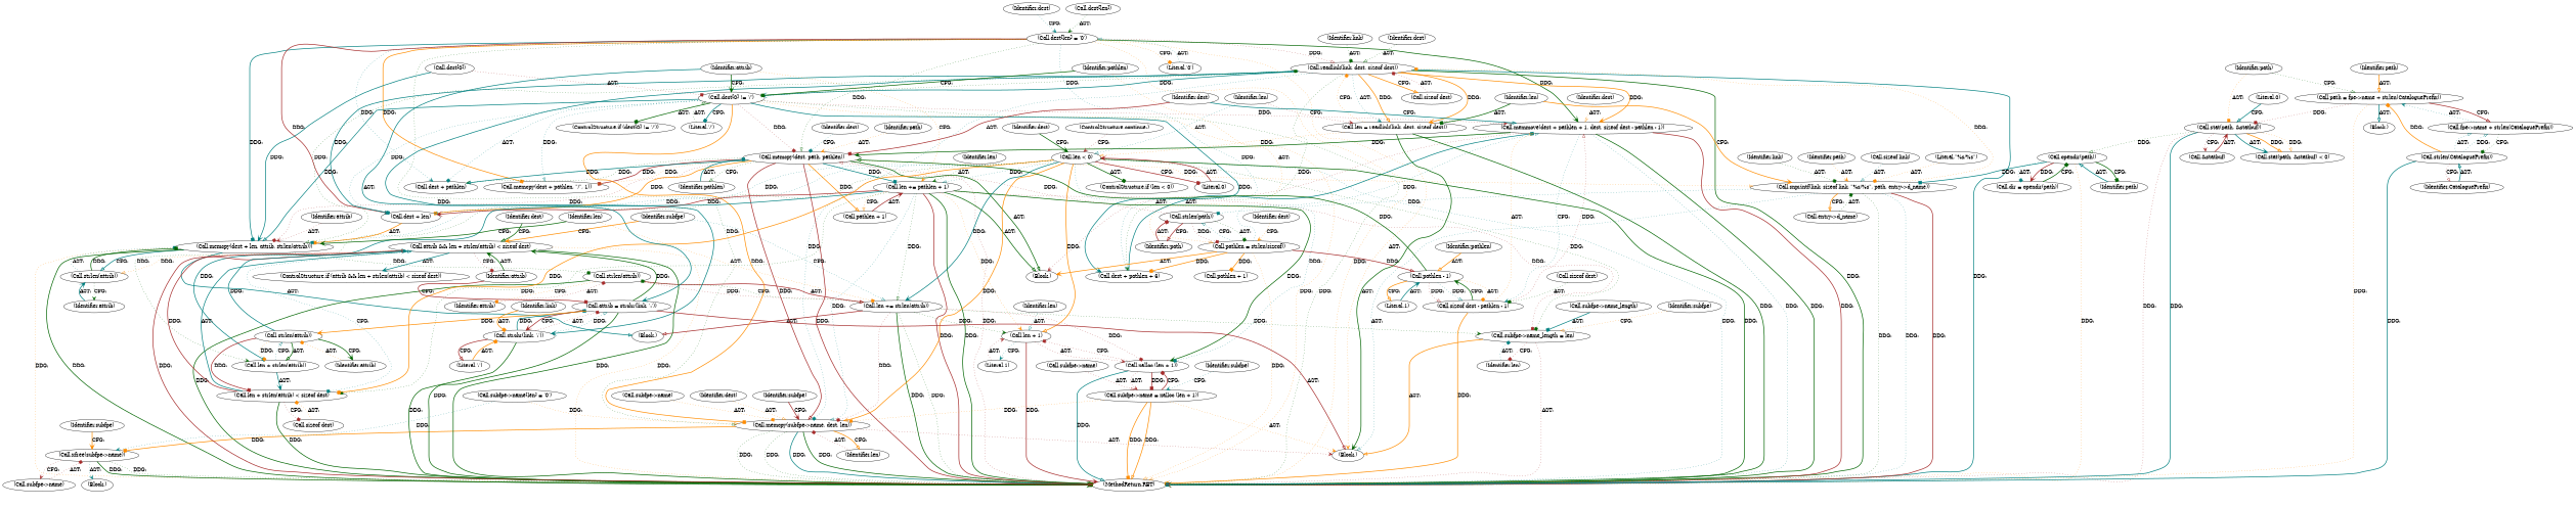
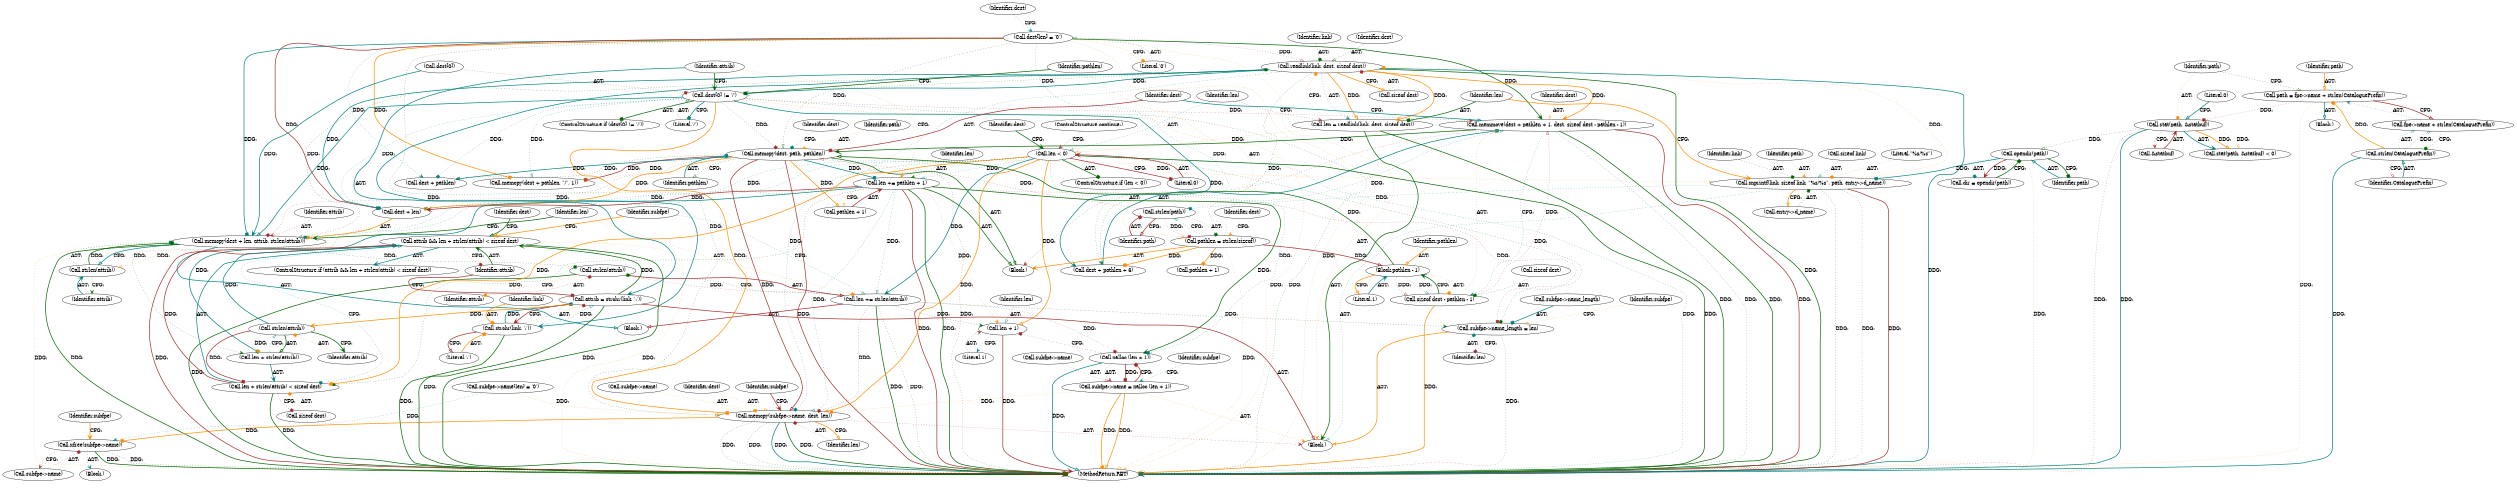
  digraph {
    edge [arrowhead=box color=teal style=dotted]
    n1 [label="(Call,memcpy(dest + len, attrib, strlen(attrib)))"]
    n2 [label="(Call,strlen(attrib))"]
    n3 [label="(Call,strlen(attrib))"]
    n4 [label="(MethodReturn,RET)"]
    n5 [label="(Block,)"]
    n6 [label="(Identifier,attrib)"]
    n7 [label="(Call,len += strlen(attrib))"]
    n8 [label="(Identifier,attrib)"]
    n9 [label="(Call,dest[len] = '\0')"]
    n10 [label="(Call,readlink(link, dest, sizeof dest))"]
    n11 [label="(Call,memcpy(dest, path, pathlen))"]
    n12 [label="(Call,memmove(dest + pathlen + 1, dest, sizeof dest - pathlen - 1))"]
    n13 [label="(Call,memcpy(subfpe->name, dest, len))"]
    n14 [label="(Block,)"]
    n15 [label="(Call,dest + pathlen + 6)"]
    n16 [label="(Call,memcpy(dest + pathlen, \"/\", 1))"]
    n17 [label="(Call,dest + pathlen)"]
    n18 [label="(Literal,'\0')"]
    n19 [label="(Call,dest + len)"]
    n20 [label="(Call,dest[0] != '/')"]
    n21 [label="(Call,len = readlink(link, dest, sizeof dest))"]
    n22 [label="(Call,strchr(link, ':'))"]
    n23 [label="(Call,sizeof dest)"]
    n24 [label="(Call,snprintf(link, sizeof link, \"%s/%s\", path, entry->d_name))"]
    n25 [label="(Call,len += pathlen + 1)"]
    n26 [label="(Identifier,pathlen)"]
    n27 [label="(Block,)"]
    n28 [label="(Call,pathlen + 1)"]
    n29 [label="(Call,sizeof dest - pathlen - 1)"]
    n30 [label="(Call,xfree(subfpe->name))"]
    n31 [label="(Identifier,len)"]
    n32 [label="(Literal,'/')"]
    n33 [label="(ControlStructure,if (dest[0] != '/'))"]
    n34 [label="(Call,len < 0)"]
    n35 [label="(Call,attrib = strchr(link, ':'))"]
    n36 [label="(Literal,':')"]
    n37 [label="(Call,strlen(path))"]
    n38 [label="(Call,entry->d_name)"]
    n39 [label="(Call,pathlen = strlen(sizeof))"]
    n40 [label="(Identifier,path)"]
    n41 [label="(Call,opendir(path))"]
    n42 [label="(Call,dir = opendir(path))"]
    n43 [label="(Identifier,path)"]
    n44 [label="(Call,stat(path, &statbuf))"]
    n45 [label="(Call,stat(path, &statbuf) < 0)"]
    n46 [label="(Call,&statbuf)"]
    n47 [label="(Call,path = fpe->name + strlen(CataloguePrefix))"]
    n48 [label="(Call,fpe->name + strlen(CataloguePrefix))"]
    n49 [label="(Block,)"]
    n50 [label="(Call,strlen(CataloguePrefix))"]
    n51 [label="(Identifier,CataloguePrefix)"]
    n52 [label="(Call,len + strlen(attrib) < sizeof dest)"]
    n53 [label="(Call,subfpe->name_length = len)"]
    n54 [label="(Call,xalloc (len + 1))"]
    n55 [label="(Call,len + 1)"]
    n56 [label="(Call,len + strlen(attrib))"]
-   n57 [label="(Call,pathlen - 1)"]
+   n57 [label="(Block,pathlen - 1)"]
    n58 [label="(Call,pathlen + 1)"]
    n59 [label="(Literal,1)"]
    n60 [label="(ControlStructure,if (len < 0))"]
    n61 [label="(Literal,0)"]
    n62 [label="(Call,attrib && len + strlen(attrib) < sizeof dest)"]
    n63 [label="(Call,sizeof dest)"]
    n64 [label="(Identifier,len)"]
    n65 [label="(Call,subfpe->name = xalloc (len + 1))"]
    n66 [label="(Literal,1)"]
    n67 [label="(Call,strlen(attrib))"]
    n68 [label="(Identifier,attrib)"]
    n69 [label="(ControlStructure,if (attrib && len + strlen(attrib) < sizeof dest))"]
    n70 [label="(Identifier,attrib)"]
    n71 [label="(Call,subfpe->name)"]
    n72 [label="(Block,)"]
    n73 [label="(Call,subfpe->name)"]
    n74 [label="(Identifier,dest)"]
    n75 [label="(Identifier,pathlen)"]
    n76 [label="(Call,subfpe->name_length)"]
    n77 [label="(Identifier,len)"]
    n78 [label="(Identifier,subfpe)"]
    n79 [label="(Identifier,pathlen)"]
    n80 [label="(Identifier,subfpe)"]
    n81 [label="(Identifier,link)"]
    n82 [label="(Identifier,len)"]
    n83 [label="(Literal,0)"]
    n84 [label="(Identifier,attrib)"]
    n85 [label="(Identifier,attrib)"]
    n86 [label="(Identifier,subfpe)"]
    n87 [label="(Identifier,dest)"]
    n88 [label="(Identifier,path)"]
    n89 [label="(Identifier,subfpe)"]
    n90 [label="(Call,sizeof dest)"]
    n91 [label="(Identifier,path)"]
    n92 [label="(Identifier,dest)"]
    n93 [label="(Identifier,dest)"]
    n94 [label="(Literal,\"%s/%s\")"]
    n95 [label="(Identifier,len)"]
    n96 [label="(Identifier,path)"]
    n97 [label="(Identifier,len)"]
    n98 [label="(Identifier,dest)"]
    n99 [label="(Identifier,dest)"]
    n100 [label="(Identifier,len)"]
    n101 [label="(Call,subfpe->name[len] = '\0')"]
    n102 [label="(Identifier,link)"]
    n103 [label="(Identifier,link)"]
    n104 [label="(Call,subfpe->name)"]
    n105 [label="(Identifier,path)"]
    n106 [label="(Call,dest[0])"]
    n107 [label="(Identifier,dest)"]
    n108 [label="(Identifier,dest)"]
-   n109 [label="(Call,dest[len])"]
    n110 [label="(Identifier,dest)"]
    n111 [label="(Identifier,subfpe)"]
    n112 [label="(ControlStructure,continue;)"]
    n113 [label="(Call,sizeof link)"]
    n1 -> n2 [arrowhead=onormal label="CFG: " style=bold]
    n1 -> n3 [color=darkgreen label="DDG: "]
    n1 -> n4 [color=darkgreen label="DDG: " style=bold]
    n1 -> n4 [arrowhead=onormal color=darkorange label="DDG: "]
    n1 -> n5 [arrowhead=onormal label="AST: " style=bold]
    n2 -> n1 [label="AST: "]
    n2 -> n1 [color=darkgreen label="DDG: " style=bold]
    n2 -> n6 [arrowhead=vee color=darkgreen label="CFG: "]
    n3 -> n4 [color=darkgreen label="DDG: " style=bold]
    n3 -> n7 [arrowhead=onormal color=brown label="AST: " style=bold]
    n3 -> n7 [arrowhead=onormal color=brown label="DDG: "]
    n3 -> n8 [color=darkorange label="CFG: "]
    n6 -> n2 [arrowhead=vee label="AST: " style=bold]
    n7 -> n3 [color=darkgreen label="CFG: "]
    n7 -> n4 [arrowhead=onormal color=darkgreen label="DDG: "]
    n7 -> n4 [arrowhead=onormal color=darkgreen label="DDG: " style=bold]
    n7 -> n5 [arrowhead=onormal color=brown label="AST: " style=bold]
    n7 -> n13 [color=brown label="DDG: "]
    n7 -> n53 [arrowhead=vee color=darkgreen label="DDG: "]
    n7 -> n54 [color=brown label="DDG: "]
    n7 -> n55 [arrowhead=vee color=darkgreen label="DDG: "]
    n8 -> n3 [color=brown label="AST: "]
    n9 -> n1 [label="DDG: " style=bold]
    n9 -> n4 [color=darkorange label="DDG: "]
    n9 -> n10 [arrowhead=onormal color=brown label="DDG: "]
    n9 -> n11 [arrowhead=onormal color=darkgreen label="DDG: "]
    n9 -> n12 [arrowhead=vee color=darkgreen label="DDG: " style=bold]
    n9 -> n13 [arrowhead=onormal color=darkgreen label="DDG: "]
    n9 -> n14 [arrowhead=vee color=darkorange label="AST: "]
    n9 -> n15 [arrowhead=onormal label="DDG: "]
    n9 -> n16 [color=darkorange label="DDG: " style=bold]
    n9 -> n17 [arrowhead=vee label="DDG: "]
    n9 -> n18 [color=darkorange label="CFG: "]
    n9 -> n19 [arrowhead=onormal color=brown label="DDG: " style=bold]
    n10 -> n1 [arrowhead=onormal color=darkgreen label="DDG: "]
    n10 -> n4 [color=darkgreen label="DDG: " style=bold]
    n10 -> n4 [label="DDG: " style=bold]
    n10 -> n12 [arrowhead=vee color=darkorange label="DDG: " style=bold]
    n10 -> n13 [label="DDG: "]
    n10 -> n15 [arrowhead=vee color=darkgreen label="DDG: "]
    n10 -> n19 [label="DDG: " style=bold]
    n10 -> n20 [arrowhead=vee label="DDG: " style=bold]
    n10 -> n21 [arrowhead=vee label="AST: "]
    n10 -> n21 [arrowhead=onormal color=darkorange label="DDG: " style=bold]
    n10 -> n21 [arrowhead=vee color=darkorange label="DDG: " style=bold]
    n10 -> n22 [arrowhead=vee label="DDG: " style=bold]
    n10 -> n23 [arrowhead=onormal color=darkorange label="CFG: " style=bold]
    n11 -> n1 [color=brown label="DDG: "]
    n11 -> n4 [arrowhead=vee color=brown label="DDG: "]
    n11 -> n4 [color=brown label="DDG: " style=bold]
    n11 -> n13 [arrowhead=onormal color=brown label="DDG: " style=bold]
    n11 -> n16 [color=brown label="DDG: " style=bold]
    n11 -> n16 [arrowhead=onormal color=darkorange label="DDG: "]
    n11 -> n17 [arrowhead=vee color=darkgreen label="DDG: "]
    n11 -> n17 [arrowhead=onormal label="DDG: " style=bold]
    n11 -> n19 [color=darkorange label="DDG: " style=bold]
    n11 -> n24 [arrowhead=onormal color=darkorange label="DDG: "]
    n11 -> n25 [label="DDG: " style=bold]
    n11 -> n26 [arrowhead=onormal color=darkgreen label="CFG: "]
    n11 -> n27 [arrowhead=onormal color=darkgreen label="AST: " style=bold]
    n11 -> n28 [arrowhead=onormal color=darkorange label="DDG: " style=bold]
    n12 -> n4 [arrowhead=vee label="DDG: "]
    n12 -> n4 [color=brown label="DDG: " style=bold]
    n12 -> n4 [arrowhead=onormal color=darkgreen label="DDG: " style=bold]
    n12 -> n11 [arrowhead=vee color=darkgreen label="DDG: " style=bold]
    n12 -> n27 [arrowhead=vee color=brown label="AST: "]
    n12 -> n29 [arrowhead=vee label="CFG: "]
    n13 -> n4 [arrowhead=vee color=darkgreen label="DDG: " style=bold]
    n13 -> n4 [color=darkgreen label="DDG: "]
    n13 -> n4 [color=darkgreen label="DDG: "]
    n13 -> n4 [label="DDG: " style=bold]
    n13 -> n14 [arrowhead=vee color=brown label="AST: "]
    n13 -> n30 [color=darkorange label="DDG: " style=bold]
    n13 -> n31 [arrowhead=onormal color=darkorange label="CFG: " style=bold]
    n15 -> n12 [label="AST: " style=bold]
    n18 -> n9 [arrowhead=onormal label="AST: "]
    n19 -> n1 [color=darkorange label="AST: " style=bold]
    n20 -> n1 [arrowhead=onormal label="DDG: " style=bold]
    n20 -> n4 [color=darkgreen label="DDG: "]
    n20 -> n4 [arrowhead=onormal color=darkorange label="DDG: "]
    n20 -> n10 [color=darkgreen label="DDG: "]
    n20 -> n11 [color=brown label="DDG: "]
    n20 -> n12 [arrowhead=vee color=brown label="DDG: "]
    n20 -> n13 [color=darkorange label="DDG: " style=bold]
    n20 -> n15 [arrowhead=vee label="DDG: " style=bold]
    n20 -> n16 [arrowhead=onormal label="DDG: "]
-   n20 -> n17 [label="AST: "]
+   n20 -> n17 [label="DDG: "]
    n20 -> n19 [arrowhead=vee label="DDG: "]
    n20 -> n32 [label="CFG: " style=bold]
    n20 -> n33 [color=darkgreen label="AST: " style=bold]
    n21 -> n4 [color=darkgreen label="DDG: " style=bold]
    n21 -> n10 [color=darkorange label="CFG: "]
    n21 -> n14 [arrowhead=vee color=darkgreen label="AST: " style=bold]
    n21 -> n34 [arrowhead=onormal color=darkorange label="DDG: "]
    n22 -> n4 [arrowhead=vee color=darkgreen label="DDG: " style=bold]
    n22 -> n35 [color=brown label="AST: "]
    n22 -> n35 [arrowhead=onormal label="DDG: "]
    n22 -> n35 [label="DDG: " style=bold]
    n22 -> n36 [arrowhead=onormal color=brown label="CFG: " style=bold]
    n23 -> n10 [color=brown label="AST: "]
    n24 -> n4 [arrowhead=vee color=brown label="DDG: " style=bold]
    n24 -> n4 [color=darkgreen label="DDG: "]
    n24 -> n4 [label="DDG: "]
    n24 -> n10 [color=darkorange label="DDG: "]
    n24 -> n14 [arrowhead=onormal label="AST: "]
    n24 -> n37 [label="DDG: "]
    n24 -> n38 [arrowhead=onormal color=darkorange label="CFG: " style=bold]
    n25 -> n4 [color=brown label="DDG: " style=bold]
    n25 -> n4 [arrowhead=vee color=darkgreen label="DDG: " style=bold]
-   n25 -> n7 [arrowhead=onormal color=darkgreen label="DDG: "]
+   n25 -> n7 [arrowhead=onormal label="DDG: "]
    n25 -> n13 [arrowhead=onormal label="DDG: "]
    n25 -> n19 [arrowhead=vee color=brown label="DDG: " style=bold]
    n25 -> n27 [arrowhead=onormal color=darkgreen label="AST: " style=bold]
    n25 -> n28 [arrowhead=onormal color=darkorange label="CFG: "]
    n25 -> n52 [color=darkgreen label="DDG: "]
    n25 -> n53 [color=brown label="DDG: "]
    n25 -> n54 [arrowhead=vee color=darkgreen label="DDG: " style=bold]
    n25 -> n55 [arrowhead=vee color=darkorange label="DDG: "]
    n25 -> n56 [label="DDG: " style=bold]
    n26 -> n11 [label="AST: " style=bold]
    n28 -> n25 [arrowhead=vee color=brown label="AST: " style=bold]
    n29 -> n4 [arrowhead=vee color=darkorange label="DDG: " style=bold]
    n29 -> n12 [arrowhead=onormal color=darkorange label="AST: "]
    n29 -> n12 [arrowhead=onormal color=brown label="DDG: "]
    n29 -> n57 [arrowhead=vee color=darkgreen label="CFG: " style=bold]
    n30 -> n4 [arrowhead=onormal color=darkgreen label="DDG: "]
    n30 -> n4 [color=darkgreen label="DDG: " style=bold]
    n30 -> n71 [arrowhead=vee color=brown label="CFG: "]
    n30 -> n72 [arrowhead=vee label="AST: "]
    n31 -> n13 [color=brown label="AST: "]
    n32 -> n20 [arrowhead=onormal color=darkgreen label="AST: "]
    n34 -> n1 [label="DDG: "]
    n34 -> n4 [arrowhead=vee color=darkgreen label="DDG: " style=bold]
    n34 -> n4 [arrowhead=onormal label="DDG: "]
    n34 -> n7 [arrowhead=vee label="DDG: " style=bold]
    n34 -> n13 [arrowhead=onormal color=darkorange label="DDG: " style=bold]
    n34 -> n19 [arrowhead=onormal label="DDG: "]
    n34 -> n25 [arrowhead=onormal label="DDG: "]
    n34 -> n52 [color=darkorange label="DDG: " style=bold]
    n34 -> n53 [color=darkgreen label="DDG: "]
    n34 -> n54 [label="DDG: "]
    n34 -> n55 [arrowhead=onormal color=darkorange label="DDG: " style=bold]
    n34 -> n56 [arrowhead=vee color=darkgreen label="DDG: "]
    n34 -> n60 [color=darkgreen label="AST: " style=bold]
    n34 -> n61 [color=brown label="CFG: " style=bold]
    n35 -> n4 [color=darkgreen label="DDG: " style=bold]
    n35 -> n14 [arrowhead=onormal color=brown label="AST: " style=bold]
    n35 -> n22 [arrowhead=vee color=brown label="CFG: " style=bold]
    n35 -> n62 [arrowhead=vee color=darkgreen label="DDG: " style=bold]
    n35 -> n67 [arrowhead=vee color=darkorange label="DDG: " style=bold]
    n36 -> n22 [color=darkorange label="AST: " style=bold]
    n37 -> n11 [arrowhead=onormal color=brown label="DDG: "]
    n37 -> n39 [color=darkgreen label="AST: "]
    n37 -> n39 [color=brown label="DDG: "]
    n37 -> n40 [arrowhead=onormal color=brown label="CFG: " style=bold]
    n38 -> n24 [color=darkgreen label="AST: "]
    n39 -> n4 [arrowhead=onormal color=darkorange label="DDG: "]
    n39 -> n12 [arrowhead=onormal label="DDG: "]
    n39 -> n15 [color=darkorange label="DDG: " style=bold]
    n39 -> n27 [arrowhead=vee color=darkorange label="AST: " style=bold]
    n39 -> n37 [arrowhead=onormal label="CFG: "]
    n39 -> n57 [arrowhead=onormal color=brown label="DDG: " style=bold]
    n39 -> n58 [color=darkorange label="DDG: " style=bold]
    n40 -> n37 [color=brown label="AST: " style=bold]
    n41 -> n4 [color=darkorange label="DDG: "]
    n41 -> n24 [label="DDG: " style=bold]
    n41 -> n42 [label="AST: "]
    n41 -> n42 [arrowhead=vee color=brown label="DDG: " style=bold]
    n41 -> n43 [color=darkgreen label="CFG: " style=bold]
    n42 -> n41 [color=darkgreen label="CFG: " style=bold]
    n43 -> n41 [arrowhead=onormal label="AST: " style=bold]
    n44 -> n4 [label="DDG: " style=bold]
    n44 -> n4 [arrowhead=vee color=brown label="DDG: "]
    n44 -> n41 [arrowhead=onormal color=darkgreen label="DDG: "]
    n44 -> n45 [arrowhead=vee label="AST: " style=bold]
    n44 -> n45 [arrowhead=onormal color=darkorange label="DDG: " style=bold]
    n44 -> n45 [arrowhead=onormal color=darkorange label="DDG: "]
    n44 -> n46 [arrowhead=vee color=brown label="CFG: "]
    n46 -> n44 [arrowhead=vee color=brown label="AST: " style=bold]
    n47 -> n4 [arrowhead=onormal color=darkorange label="DDG: "]
    n47 -> n44 [color=brown label="DDG: "]
    n47 -> n48 [arrowhead=onormal color=brown label="CFG: " style=bold]
    n47 -> n49 [arrowhead=onormal label="AST: " style=bold]
    n48 -> n47 [arrowhead=vee label="AST: "]
    n48 -> n50 [color=darkgreen label="CFG: "]
    n50 -> n4 [label="DDG: " style=bold]
    n50 -> n47 [color=darkorange label="DDG: " style=bold]
    n50 -> n48 [arrowhead=onormal label="AST: "]
    n50 -> n48 [arrowhead=onormal label="DDG: "]
    n50 -> n51 [arrowhead=onormal color=brown label="CFG: "]
    n51 -> n50 [arrowhead=onormal label="AST: " style=bold]
    n52 -> n4 [arrowhead=vee color=darkgreen label="DDG: " style=bold]
    n52 -> n62 [arrowhead=onormal label="AST: " style=bold]
    n52 -> n62 [arrowhead=onormal color=brown label="DDG: " style=bold]
    n52 -> n63 [color=brown label="CFG: "]
-   n53 -> n4 [arrowhead=onormal color=brown label="AST: "]
+   n53 -> n4 [arrowhead=onormal color=brown label="DDG: "]
    n53 -> n14 [arrowhead=onormal color=darkorange label="AST: " style=bold]
    n53 -> n64 [color=brown label="CFG: "]
    n54 -> n4 [arrowhead=onormal label="DDG: " style=bold]
    n54 -> n55 [color=brown label="CFG: "]
    n54 -> n65 [arrowhead=vee color=brown label="AST: "]
    n54 -> n65 [color=brown label="DDG: " style=bold]
    n55 -> n4 [arrowhead=vee color=brown label="DDG: " style=bold]
-   n55 -> n54 [arrowhead=vee color=brown label="AST: "]
    n55 -> n66 [arrowhead=vee label="CFG: "]
    n56 -> n52 [arrowhead=vee label="AST: " style=bold]
    n56 -> n67 [arrowhead=onormal label="CFG: "]
    n57 -> n11 [arrowhead=onormal color=darkgreen label="DDG: " style=bold]
    n57 -> n29 [color=darkorange label="AST: "]
    n57 -> n29 [arrowhead=onormal color=brown label="DDG: "]
    n57 -> n29 [arrowhead=onormal label="DDG: "]
    n57 -> n59 [arrowhead=onormal color=darkorange label="CFG: " style=bold]
    n59 -> n57 [arrowhead=vee label="AST: " style=bold]
    n61 -> n34 [arrowhead=vee color=brown label="AST: " style=bold]
    n62 -> n2 [arrowhead=onormal color=darkorange label="DDG: "]
    n62 -> n4 [color=darkorange label="DDG: "]
    n62 -> n4 [color=darkgreen label="DDG: " style=bold]
    n62 -> n4 [arrowhead=onormal color=brown label="DDG: " style=bold]
    n62 -> n52 [label="CFG: "]
    n62 -> n68 [color=brown label="CFG: "]
    n62 -> n69 [arrowhead=vee label="AST: " style=bold]
    n63 -> n52 [color=darkorange label="AST: "]
    n64 -> n53 [label="AST: "]
    n65 -> n4 [color=darkorange label="DDG: " style=bold]
    n65 -> n4 [arrowhead=onormal color=darkorange label="DDG: " style=bold]
    n65 -> n13 [color=darkorange label="DDG: "]
    n65 -> n14 [arrowhead=vee color=darkorange label="AST: "]
    n65 -> n54 [color=brown label="CFG: " style=bold]
    n66 -> n55 [arrowhead=vee color=brown label="AST: "]
    n67 -> n52 [color=brown label="DDG: " style=bold]
    n67 -> n56 [arrowhead=onormal color=darkgreen label="AST: " style=bold]
    n67 -> n56 [color=darkorange label="DDG: "]
    n67 -> n62 [arrowhead=vee label="DDG: " style=bold]
    n67 -> n70 [arrowhead=vee color=darkgreen label="CFG: " style=bold]
    n68 -> n35 [color=brown label="CFG: " style=bold]
    n68 -> n62 [arrowhead=vee color=darkgreen label="AST: " style=bold]
    n70 -> n67 [color=darkorange label="AST: "]
    n71 -> n30 [color=brown label="AST: "]
    n73 -> n13 [color=darkorange label="AST: "]
    n74 -> n13 [arrowhead=onormal color=darkorange label="AST: "]
    n75 -> n20 [color=darkgreen label="CFG: " style=bold]
    n75 -> n39 [arrowhead=onormal color=darkorange label="AST: "]
    n76 -> n53 [label="AST: " style=bold]
    n77 -> n25 [arrowhead=vee color=darkgreen label="AST: "]
    n78 -> n65 [arrowhead=vee label="CFG: "]
    n79 -> n57 [arrowhead=onormal color=darkorange label="AST: " style=bold]
    n80 -> n13 [arrowhead=vee color=brown label="CFG: " style=bold]
    n81 -> n22 [color=darkorange label="AST: " style=bold]
    n82 -> n21 [color=darkgreen label="AST: " style=bold]
    n82 -> n24 [arrowhead=vee color=darkorange label="CFG: " style=bold]
    n83 -> n44 [arrowhead=onormal label="CFG: " style=bold]
    n84 -> n1 [arrowhead=vee color=brown label="AST: "]
    n85 -> n20 [arrowhead=vee color=darkgreen label="CFG: " style=bold]
    n85 -> n25 [arrowhead=vee color=darkorange label="CFG: "]
    n85 -> n35 [arrowhead=vee label="AST: " style=bold]
    n86 -> n7 [arrowhead=onormal label="CFG: "]
    n86 -> n62 [arrowhead=vee color=darkorange label="CFG: " style=bold]
    n87 -> n10 [arrowhead=onormal color=darkgreen label="AST: "]
    n88 -> n11 [arrowhead=vee color=darkorange label="AST: "]
    n89 -> n53 [arrowhead=onormal color=darkorange label="CFG: "]
    n90 -> n29 [color=darkgreen label="AST: "]
    n91 -> n47 [arrowhead=onormal color=darkorange label="AST: " style=bold]
    n92 -> n12 [arrowhead=onormal color=darkorange label="AST: "]
    n93 -> n11 [color=brown label="AST: " style=bold]
    n93 -> n12 [arrowhead=onormal label="CFG: " style=bold]
    n94 -> n24 [color=darkorange label="AST: "]
    n95 -> n55 [arrowhead=onormal label="AST: "]
    n96 -> n44 [color=darkorange label="AST: "]
    n96 -> n47 [arrowhead=onormal color=darkgreen label="CFG: "]
    n97 -> n1 [arrowhead=vee color=darkgreen label="CFG: " style=bold]
    n97 -> n7 [color=darkorange label="AST: "]
    n98 -> n9 [arrowhead=vee label="CFG: "]
    n99 -> n62 [arrowhead=onormal color=darkgreen label="CFG: " style=bold]
    n100 -> n21 [arrowhead=vee color=brown label="CFG: "]
    n100 -> n34 [arrowhead=onormal label="AST: "]
    n101 -> n13 [arrowhead=onormal color=darkorange label="DDG: "]
    n101 -> n30 [arrowhead=vee label="DDG: "]
    n102 -> n10 [color=darkgreen label="AST: "]
    n103 -> n24 [color=darkgreen label="AST: "]
    n104 -> n65 [arrowhead=onormal color=brown label="AST: "]
    n105 -> n24 [arrowhead=vee color=darkorange label="AST: "]
    n106 -> n1 [arrowhead=vee label="DDG: " style=bold]
    n106 -> n20 [color=brown label="AST: "]
    n107 -> n11 [label="CFG: "]
    n108 -> n34 [arrowhead=vee color=darkgreen label="CFG: " style=bold]
-   n109 -> n9 [arrowhead=vee color=darkgreen label="AST: "]
    n110 -> n39 [arrowhead=vee color=darkorange label="CFG: "]
    n111 -> n30 [arrowhead=vee color=darkorange label="CFG: " style=bold]
    n112 -> n34 [arrowhead=vee color=brown label="CFG: "]
    n113 -> n24 [arrowhead=onormal label="AST: "]
  }
